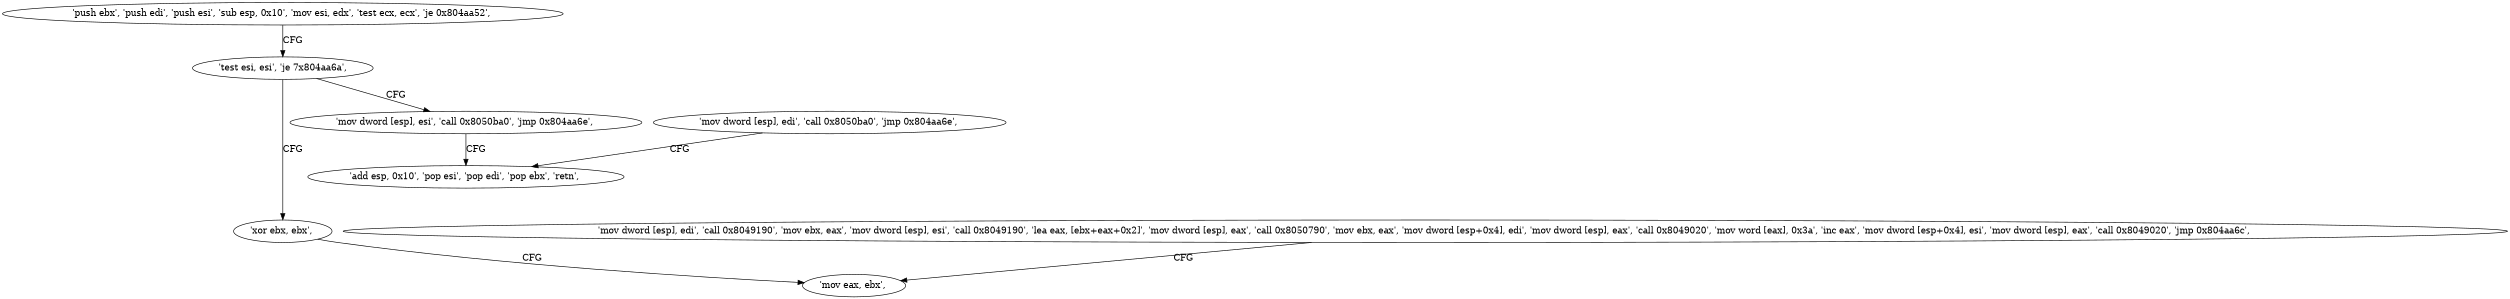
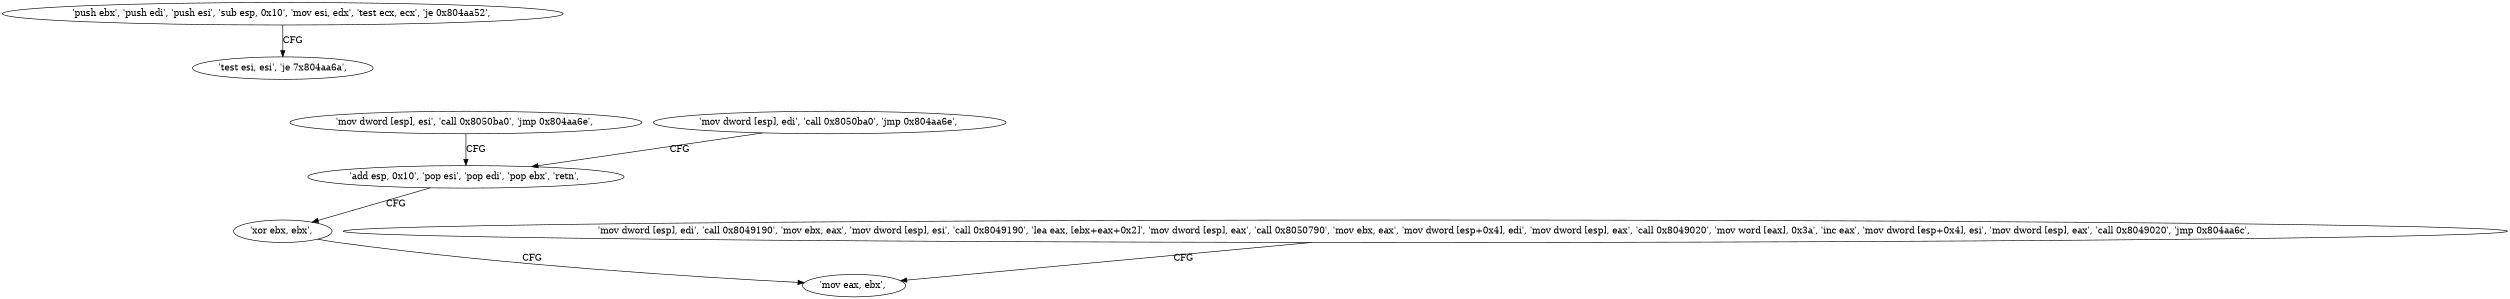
  digraph {
    n1 [label="'push ebx', 'push edi', 'push esi', 'sub esp, 0x10', 'mov esi, edx', 'test ecx, ecx', 'je 0x804aa52', "]
    n2 [label="'test esi, esi', 'je 7x804aa6a',"]
    n3 [label="'xor ebx, ebx', "]
    n4 [label="'mov dword [esp], esi', 'call 0x8050ba0', 'jmp 0x804aa6e', "]
    n5 [label="'mov eax, ebx', "]
    n6 [label="'add esp, 0x10', 'pop esi', 'pop edi', 'pop ebx', 'retn', "]
    n7 [label="'mov dword [esp], edi', 'call 0x8050ba0', 'jmp 0x804aa6e', "]
    n8 [label="'mov dword [esp], edi', 'call 0x8049190', 'mov ebx, eax', 'mov dword [esp], esi', 'call 0x8049190', 'lea eax, [ebx+eax+0x2]', 'mov dword [esp], eax', 'call 0x8050790', 'mov ebx, eax', 'mov dword [esp+0x4], edi', 'mov dword [esp], eax', 'call 0x8049020', 'mov word [eax], 0x3a', 'inc eax', 'mov dword [esp+0x4], esi', 'mov dword [esp], eax', 'call 0x8049020', 'jmp 0x804aa6c', "]
    n1 -> n2 [label=CFG]
-   n2 -> n3 [label=CFG]
-   n2 -> n4 [label=CFG]
+   n6 -> n3 [label=CFG]
    n3 -> n5 [label=CFG]
    n4 -> n6 [label=CFG]
    n7 -> n6 [label=CFG]
    n8 -> n5 [label=CFG]
  }
